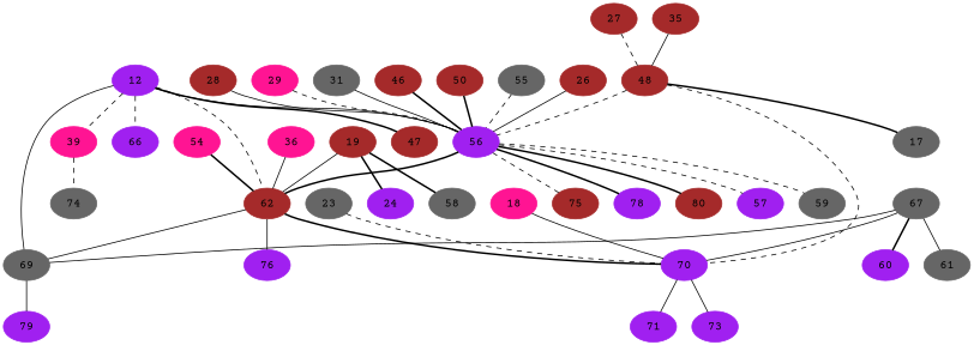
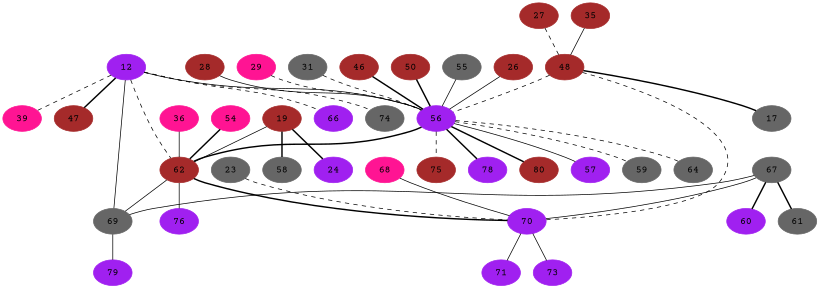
  graph {
    fontname="Courier Prime"
    node [color=purple fontname="Courier Prime" style=filled]
    edge [fontname="Courier Prime" style=solid]
    12 [super="+10"]
    39 [color=deeppink]
    47 [color=brown]
    56 [super="+8+43"]
    62 [color=brown super="+51+20+7"]
    66
    69 [color=gray40 super="+63+11"]
    74 [color=gray40]
    57
    59 [color=gray40]
+   64 [color=gray40]
    75 [color=brown]
    78 [super="+45"]
    80 [color=brown]
    70 [super="+15"]
    76
    79 [super="+30"]
    19 [color=brown super="+17"]
    24
    58 [color=gray40]
    71
    73 [super="+72"]
    23 [color=gray40]
    26 [color=brown]
    48 [color=brown super="+33+4"]
    n26 [color=gray40 label=17 super="+52"]
    27 [color=brown]
    28 [color=brown]
    29 [color=deeppink]
    31 [color=gray40]
    35 [color=brown]
    36 [color=deeppink]
    n33 [color=gray40 label=67 super="+16"]
    60
    61 [color=gray40]
    46 [color=brown super="+34"]
    50 [color=brown]
    54 [color=deeppink super="+53"]
    55 [color=gray40]
-   68 [color=deeppink super="+65" label=18]
+   68 [color=deeppink super="+65"]
    12 -- 39 [style=dashed]
    12 -- 47 [style=bold]
    12 -- 56 [weight=3]
    12 -- 62 [style=dashed]
    12 -- 66 [style=dashed]
    12 -- 69 [weight=4]
-   39 -- 74 [style=dashed]
+   12 -- 74 [style=dashed]
    56 -- 62 [style=bold weight=8]
-   56 -- 57 [style=dashed]
+   56 -- 57
    56 -- 59 [style=dashed]
+   56 -- 64 [style=dashed]
    56 -- 75 [style=dashed]
    56 -- 78 [style=bold]
    56 -- 80 [style=bold]
    62 -- 69
    62 -- 70 [style=bold weight=3]
    62 -- 76
    69 -- 79
    70 -- 71
    70 -- 73
    19 -- 62 [weight=4]
    19 -- 24 [style=bold]
    19 -- 58 [style=bold]
    23 -- 70 [style=dashed]
    26 -- 56
    48 -- 56 [style=dashed weight=5]
    48 -- 70 [style=dashed]
    48 -- n26 [style=bold]
    27 -- 48 [style=dashed]
    28 -- 56
    29 -- 56 [style=dashed]
-   31 -- 56
+   31 -- 56 [style=dashed]
    35 -- 48
    36 -- 62
    n33 -- 69
    n33 -- 70 [weight=4]
    n33 -- 60 [style=bold]
-   n33 -- 61
+   n33 -- 61 [style=bold]
    46 -- 56 [style=bold]
    50 -- 56 [style=bold]
    54 -- 62 [style=bold]
-   55 -- 56 [style=dashed]
+   55 -- 56
    68 -- 70
  }
